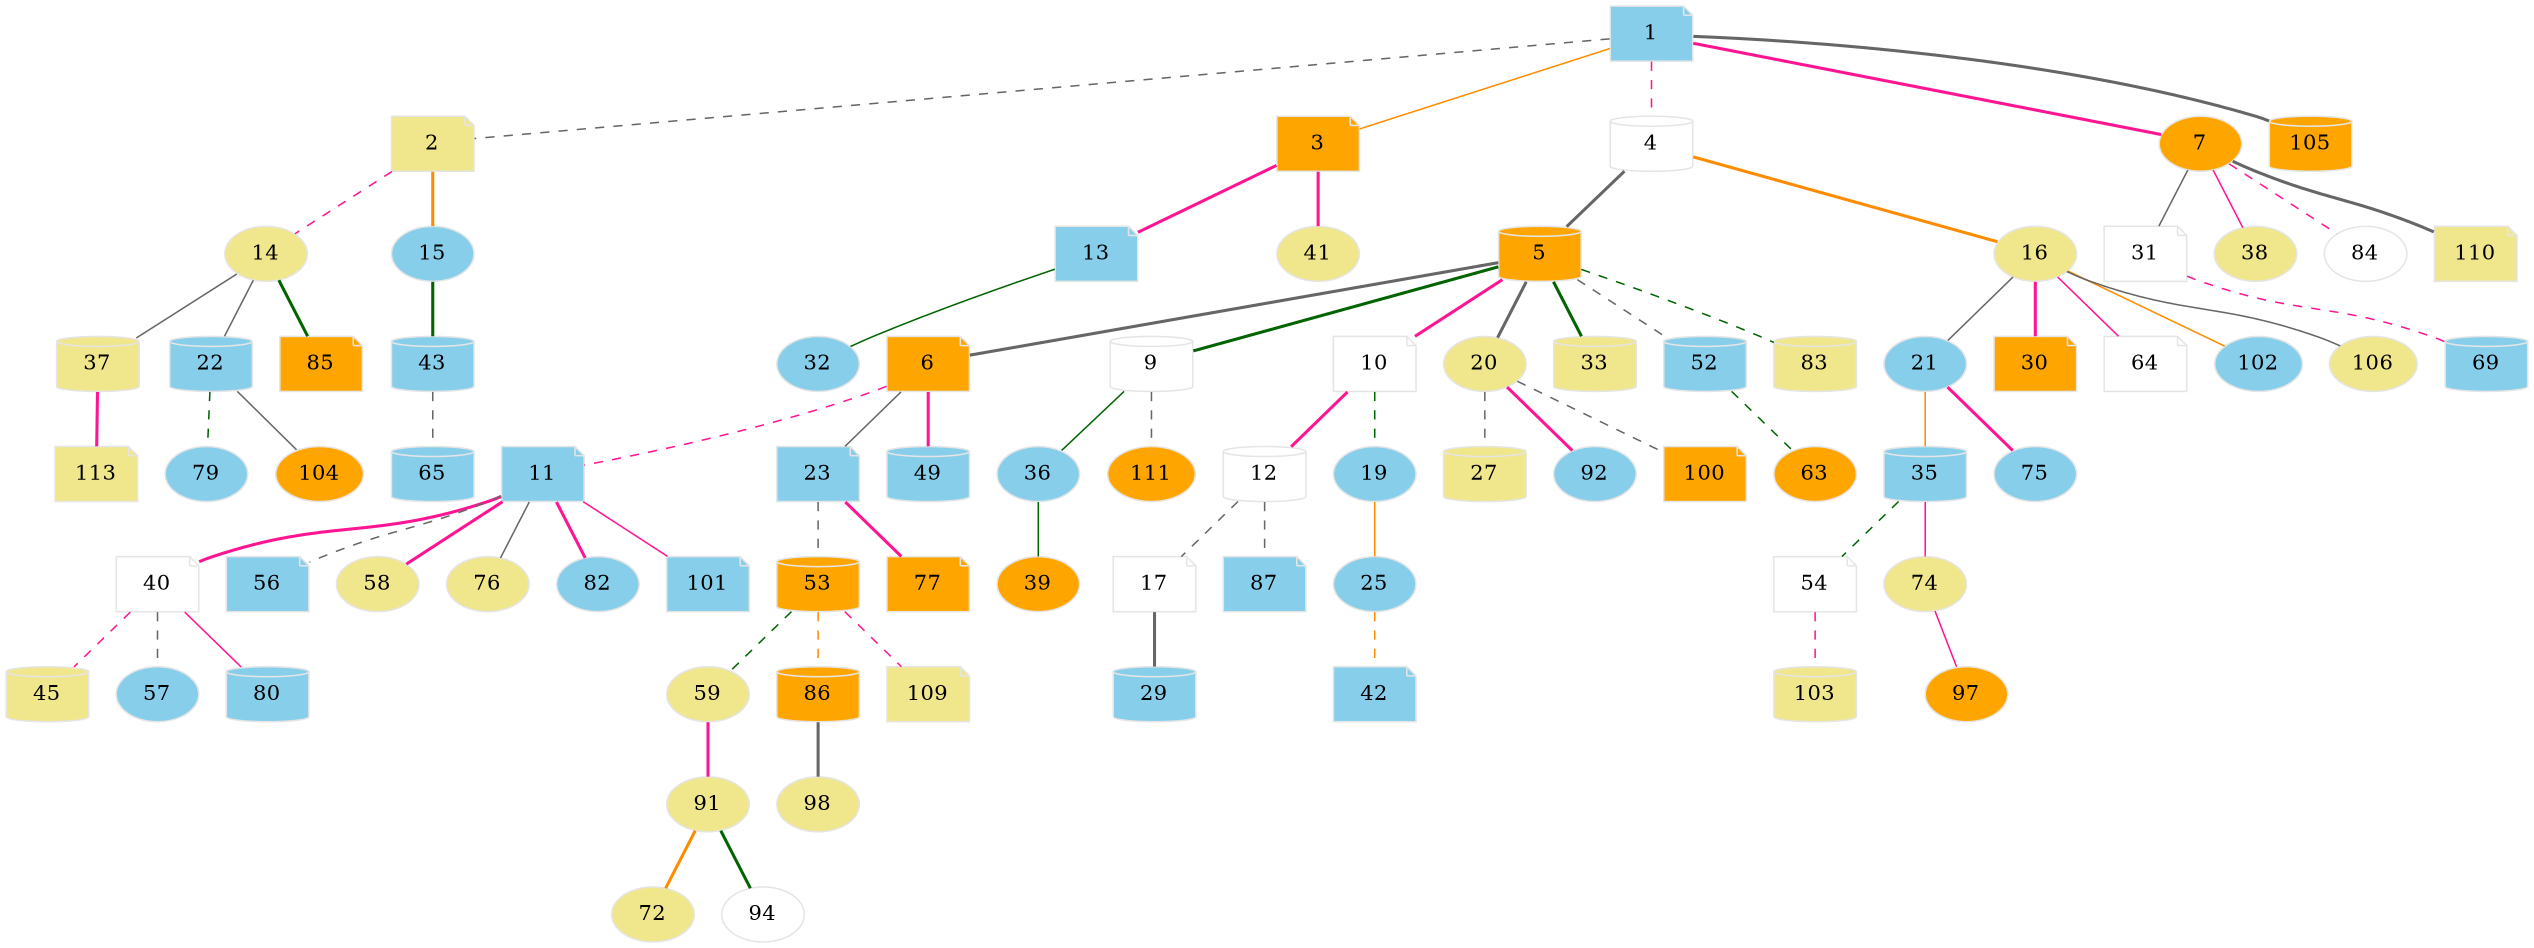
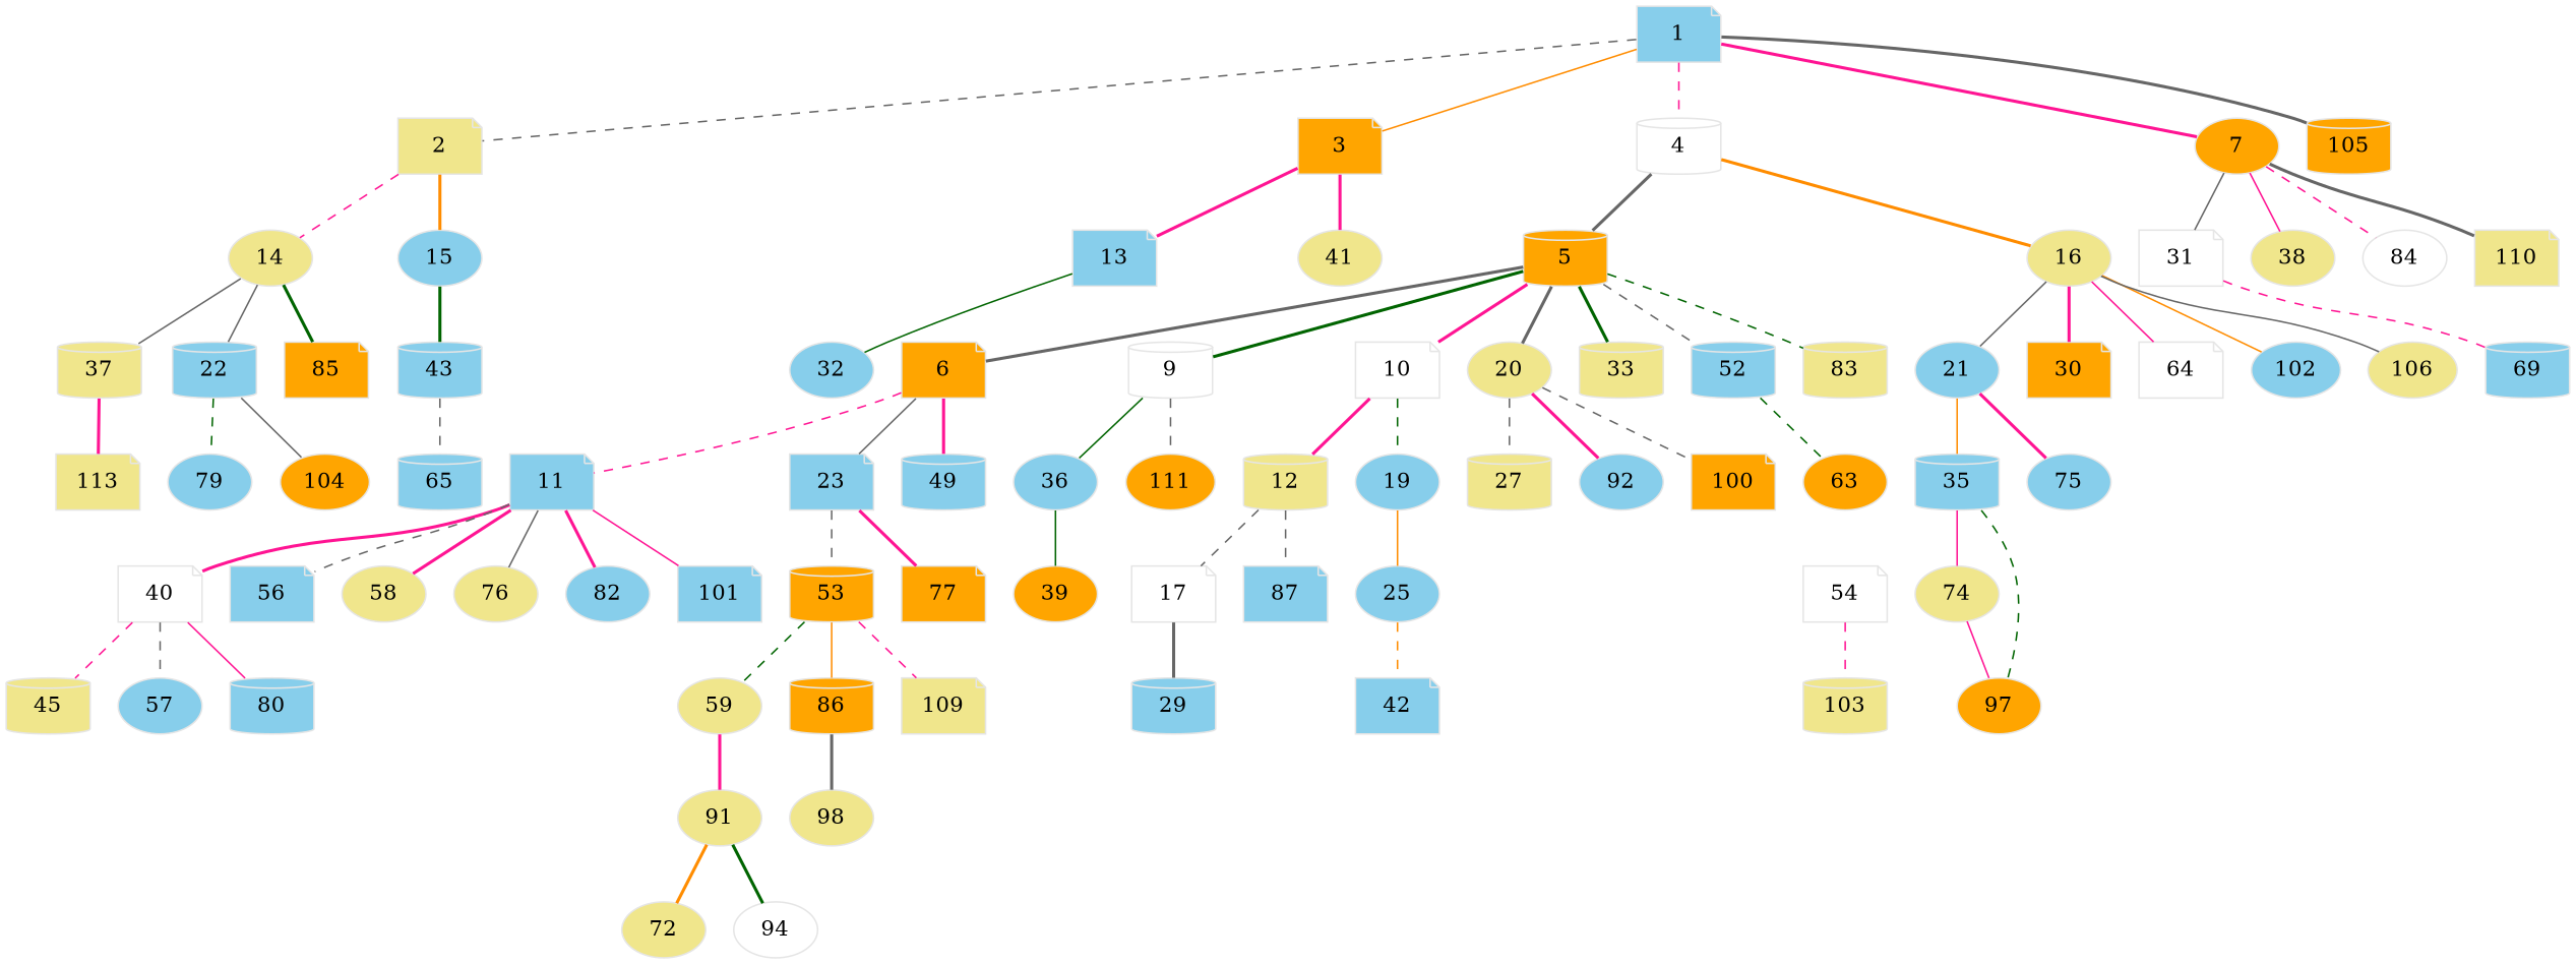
  graph {
    node [color=gray90 fillcolor=skyblue shape=ellipse style=filled]
    edge [color=deeppink style=bold]
    1 [shape=note super="+62"]
    2 [fillcolor=khaki shape=note super="+18"]
    3 [fillcolor=orange shape=note super="+60"]
    4 [fillcolor=white shape=cylinder]
    7 [fillcolor=orange super="+55"]
    105 [fillcolor=orange shape=cylinder]
    14 [fillcolor=khaki super="+46"]
    15
    13 [shape=note super="+26"]
    41 [fillcolor=khaki super="+93"]
    5 [fillcolor=orange shape=cylinder super="+8"]
    16 [fillcolor=khaki super="+24"]
    31 [fillcolor=white shape=note]
    38 [fillcolor=khaki super="+89"]
    84 [fillcolor=white]
    110 [fillcolor=khaki shape=note]
    37 [fillcolor=khaki shape=cylinder super="+47"]
    22 [shape=cylinder super="+67"]
    85 [fillcolor=orange shape=note super="+99"]
    43 [shape=cylinder super="+78"]
    113 [fillcolor=khaki shape=note]
    32
    6 [fillcolor=orange shape=note]
    9 [fillcolor=white shape=cylinder super="+73"]
    10 [fillcolor=white shape=note super="+114"]
    20 [fillcolor=khaki super="+90"]
    33 [fillcolor=khaki shape=cylinder]
    52 [shape=cylinder]
    83 [fillcolor=khaki shape=cylinder]
    21
    30 [fillcolor=orange shape=note]
    64 [fillcolor=white shape=note super="+68"]
    102
    106 [fillcolor=khaki]
    11 [shape=note super="+34"]
    23 [shape=note super="+48"]
    49 [shape=cylinder]
    36
    111 [fillcolor=orange]
-   12 [fillcolor=white shape=cylinder super="+70"]
+   12 [fillcolor=khaki shape=cylinder super="+70"]
    19 [super="+66"]
    27 [fillcolor=khaki shape=cylinder]
    92
    100 [fillcolor=orange shape=note]
    63 [fillcolor=orange super="+96"]
    40 [fillcolor=white shape=note]
    56 [shape=note]
    58 [fillcolor=khaki]
    76 [fillcolor=khaki]
    82
    101 [shape=note]
    53 [fillcolor=orange shape=cylinder super="+71"]
    77 [fillcolor=orange shape=note]
    69 [shape=cylinder super="+88"]
    39 [fillcolor=orange]
    17 [fillcolor=white shape=note]
    87 [shape=note]
    25 [super="+28"]
    45 [fillcolor=khaki shape=cylinder]
    57 [super="+115"]
    80 [shape=cylinder super="+107"]
    29 [shape=cylinder]
    79 [super="+112"]
    104 [fillcolor=orange]
    65 [shape=cylinder]
    35 [shape=cylinder super="+44"]
    75
    42 [shape=note super="+50"]
    54 [fillcolor=white shape=note super="+81"]
    74 [fillcolor=khaki super="+108"]
    59 [fillcolor=khaki]
    86 [fillcolor=orange shape=cylinder super="+95"]
    109 [fillcolor=khaki shape=note]
    103 [fillcolor=khaki shape=cylinder]
    97 [fillcolor=orange]
    91 [fillcolor=khaki]
    98 [fillcolor=khaki]
    72 [fillcolor=khaki]
    94 [fillcolor=white]
    1 -- 2 [color=gray40 style=dashed]
    1 -- 3 [color=darkorange style=solid]
    1 -- 4 [style=dashed]
    1 -- 7
    1 -- 105 [color=gray40]
    2 -- 14 [style=dashed]
    2 -- 15 [color=darkorange]
    3 -- 13
    3 -- 41
    4 -- 5 [color=gray40]
    4 -- 16 [color=darkorange]
    7 -- 31 [color=gray40 style=solid]
    7 -- 38 [style=solid]
    7 -- 84 [style=dashed]
    7 -- 110 [color=gray40]
    14 -- 37 [color=gray40 style=solid]
    14 -- 22 [color=gray40 style=solid]
    14 -- 85 [color=darkgreen]
    15 -- 43 [color=darkgreen]
    13 -- 32 [color=darkgreen style=solid]
    5 -- 6 [color=gray40]
    5 -- 9 [color=darkgreen]
    5 -- 10
    5 -- 20 [color=gray40]
    5 -- 33 [color=darkgreen]
    5 -- 52 [color=gray40 style=dashed]
    5 -- 83 [color=darkgreen style=dashed]
    16 -- 21 [color=gray40 style=solid]
    16 -- 30
    16 -- 64 [style=solid]
    16 -- 102 [color=darkorange style=solid]
    16 -- 106 [color=gray40 style=solid]
    31 -- 69 [style=dashed]
    37 -- 113
    22 -- 79 [color=darkgreen style=dashed]
    22 -- 104 [color=gray40 style=solid]
    43 -- 65 [color=gray40 style=dashed]
    6 -- 11 [style=dashed]
    6 -- 23 [color=gray40 style=solid]
    6 -- 49
    9 -- 36 [color=darkgreen style=solid]
    9 -- 111 [color=gray40 style=dashed]
    10 -- 12
    10 -- 19 [color=darkgreen style=dashed]
    20 -- 27 [color=gray40 style=dashed]
    20 -- 92
    20 -- 100 [color=gray40 style=dashed]
    52 -- 63 [color=darkgreen style=dashed]
    21 -- 35 [color=darkorange style=solid]
    21 -- 75
    11 -- 40
    11 -- 56 [color=gray40 style=dashed]
    11 -- 58
    11 -- 76 [color=gray40 style=solid]
    11 -- 82
    11 -- 101 [style=solid]
    23 -- 53 [color=gray40 style=dashed]
    23 -- 77
    36 -- 39 [color=darkgreen style=solid]
    12 -- 17 [color=gray40 style=dashed]
    12 -- 87 [color=gray40 style=dashed]
    19 -- 25 [color=darkorange style=solid]
    40 -- 45 [style=dashed]
    40 -- 57 [color=gray40 style=dashed]
    40 -- 80 [style=solid]
    53 -- 59 [color=darkgreen style=dashed]
-   53 -- 86 [color=darkorange style=dashed]
+   53 -- 86 [color=darkorange style=solid]
    53 -- 109 [style=dashed]
    17 -- 29 [color=gray40]
    25 -- 42 [color=darkorange style=dashed]
-   35 -- 54 [color=darkgreen style=dashed]
+   35 -- 97 [color=darkgreen style=dashed]
    35 -- 74 [style=solid]
    54 -- 103 [style=dashed]
    74 -- 97 [style=solid]
    59 -- 91
    86 -- 98 [color=gray40]
    91 -- 72 [color=darkorange]
    91 -- 94 [color=darkgreen]
  }
